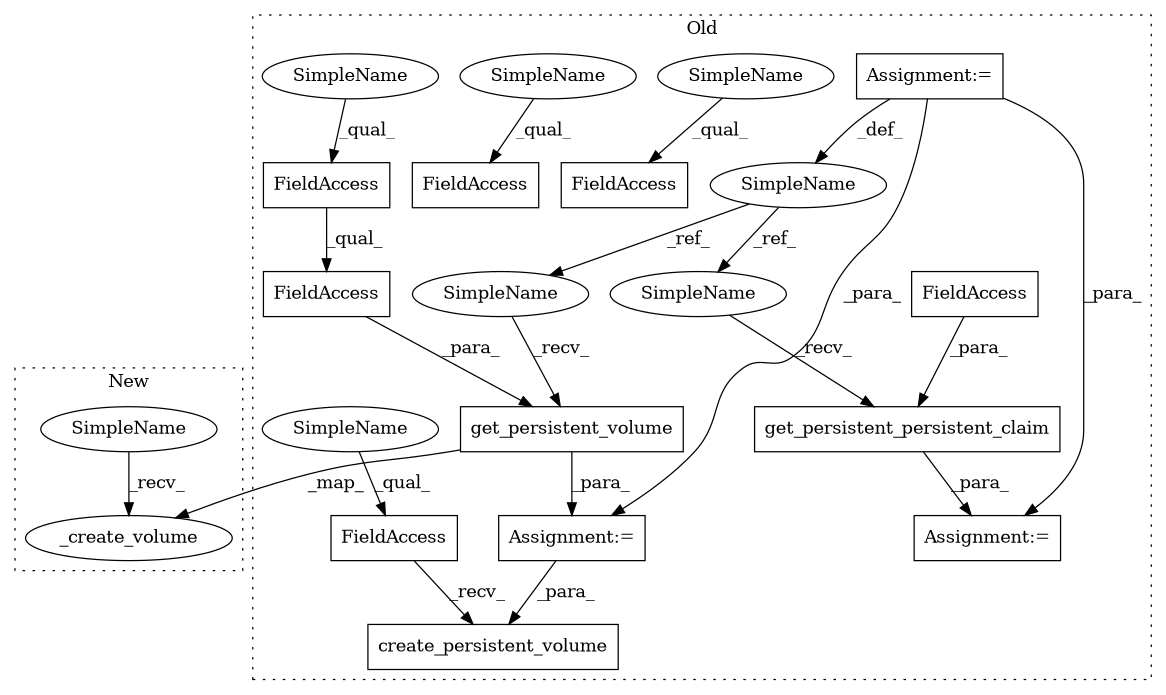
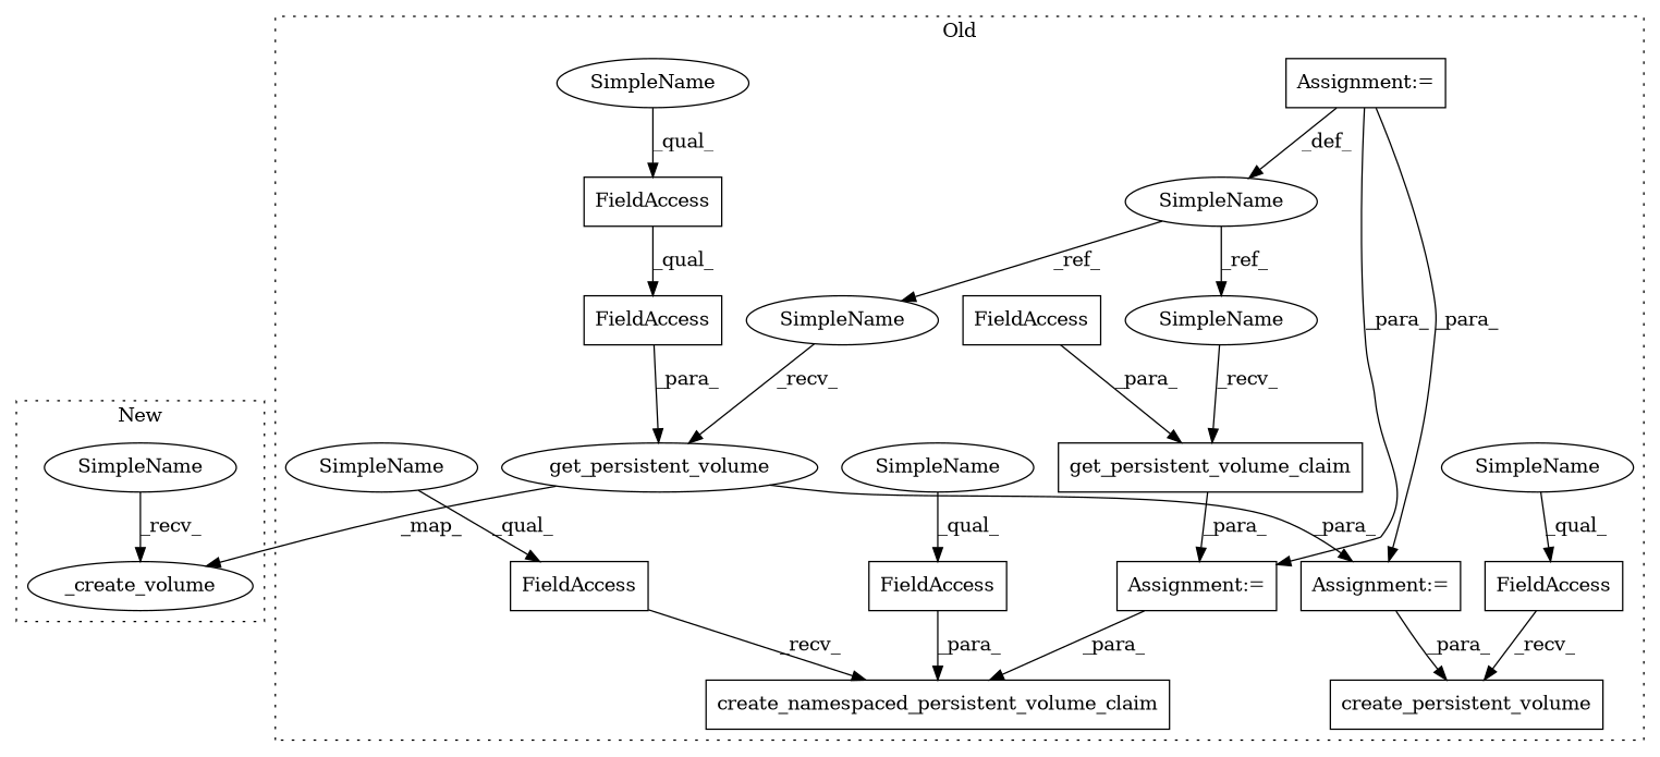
  digraph {
    node [a=42 l=4 s=7817 shape=box]
-   n1 [a=32 l="22,1" label=get_persistent_volume s="7763,7843"]
+   n1 [a=32 l="22,1" label=get_persistent_volume s="7763,7843" shape=ellipse]
    n2 [a=32 l="25,1" label=create_persistent_volume s="7859,7888"]
    n3 [a=22 l=8 label=FieldAccess s=7850]
    n4 [a=22 l=14 label=FieldAccess s=8042]
-   n6 [a=32 l="28,1" label=get_persistent_persistent_claim s="7925,7984"]
+   n5 [a=32 l="42,1" label=create_namespaced_persistent_volume_claim s="8000,8067"]
+   n6 [a=32 l="28,1" label=get_persistent_volume_claim s="7925,7984"]
    n7 [a=22 l=31 label=FieldAccess s=7953]
    n8 [a=22 l=26 label=FieldAccess]
    n9 [a=22 l=17 label=FieldAccess]
    n10 [a=22 l=8 label=FieldAccess s=7991]
    n11 [l=18 label=SimpleName s=7715 shape=ellipse]
    n12 [a=7 l=18 label="Assignment:=" s=7715]
    n13 [a=7 l=1 label="Assignment:=" s=7905]
    n14 [a=7 l=1 label="Assignment:=" s=7743]
    n15 [label=SimpleName s=8042 shape=ellipse]
    n16 [label=SimpleName s=7850 shape=ellipse]
    n17 [label=SimpleName s=7991 shape=ellipse]
    n18 [label=SimpleName shape=ellipse]
    n19 [l=18 label=SimpleName s=7744 shape=ellipse]
    n20 [l=18 label=SimpleName s=7906 shape=ellipse]
    n21 [a=32 l="15,1" label=_create_volume s="7060,7106" shape=ellipse]
    n22 [label=SimpleName s=7055 shape=ellipse]
    subgraph cluster_1 {
      label=Old
      style=dotted
      n1
      n2
      n3
      n4
+     n5
      n6
      n7
      n8
      n9
      n10
      n11
      n12
      n13
      n14
      n15
      n16
      n17
      n18
      n19
      n20
    }
    subgraph cluster_2 {
      label=New
      style=dotted
      n21
      n22
    }
    n1 -> n14 [label=_para_]
    n1 -> n21 [label=_map_]
    n3 -> n2 [label=_recv_]
+   n4 -> n5 [label=_para_]
    n6 -> n13 [label=_para_]
    n7 -> n6 [label=_para_]
    n8 -> n1 [label=_para_]
    n9 -> n8 [label=_qual_]
+   n10 -> n5 [label=_recv_]
    n11 -> n19 [label=_ref_]
    n11 -> n20 [label=_ref_]
    n12 -> n11 [label=_def_]
    n12 -> n13 [label=_para_]
    n12 -> n14 [label=_para_]
+   n13 -> n5 [label=_para_]
    n14 -> n2 [label=_para_]
    n15 -> n4 [label=_qual_]
    n16 -> n3 [label=_qual_]
    n17 -> n10 [label=_qual_]
    n18 -> n9 [label=_qual_]
    n19 -> n1 [label=_recv_]
    n20 -> n6 [label=_recv_]
    n22 -> n21 [label=_recv_]
  }
